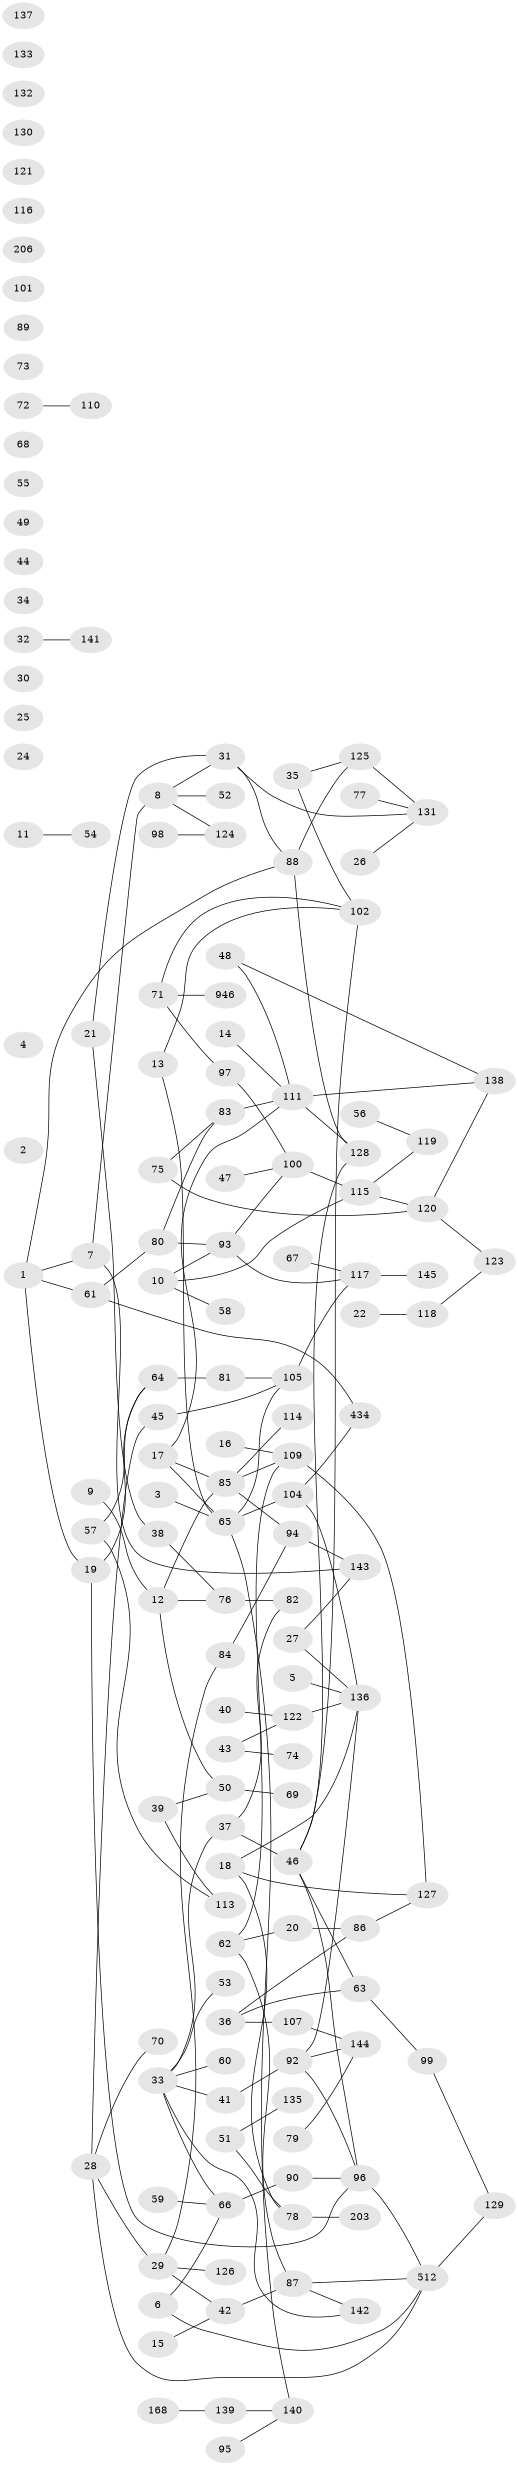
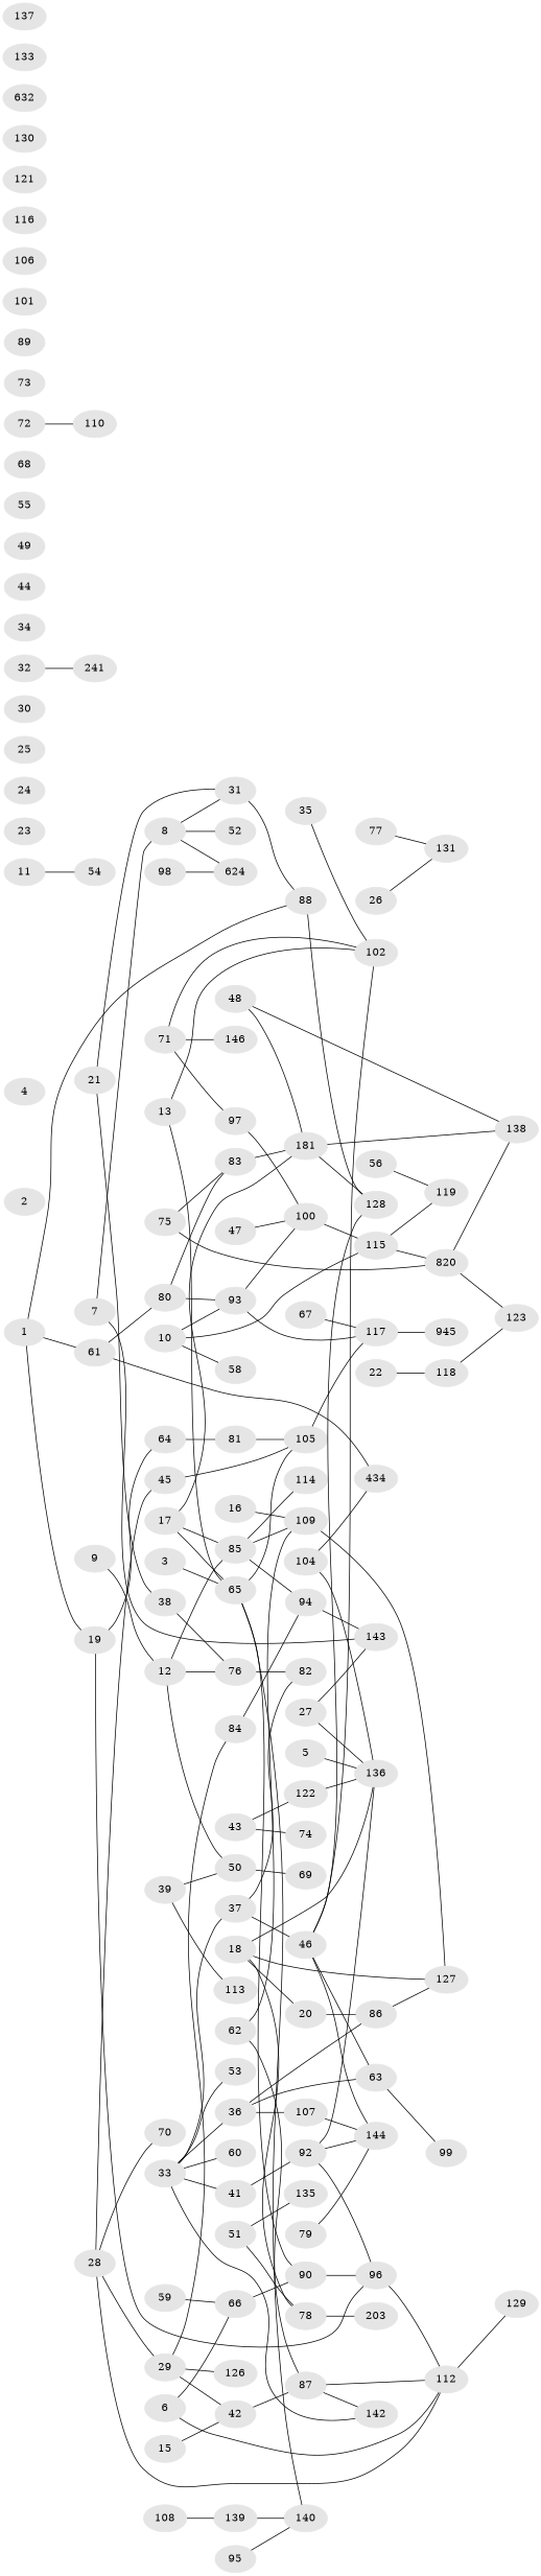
  graph {
    rankdir=LR
    node [color=gray90 style=filled]
    1
    7
    19
    61
    88
    8
    143
    64
    96
    80
    n11 [label=434]
-   125
    128
    2
    3
    65
    105
    104
    140
    4
    5
    136
    6
    66
-   112 [label=512]
+   112
    90
    129
    31
    52
-   124
+   124 [label=624]
    131
    9
    12
    50
    76
    85
    10
    58
    93
    115
    100
    117
    119
-   120
+   120 [label=820]
    11
    54
    69
    82
    109
    94
    114
    13
    102
-   14
-   111
+   111 [label=181]
    138
    15
    42
    87
    16
    127
    17
    18
    20
    78
    86
    n67 [label=203]
    81
    21
    38
    22
    118
    123
+   23
    24
    25
    26
    27
    28
    29
    45
    70
    84
    126
    30
    32
-   141
+   141 [label=241]
    33
    37
    41
    53
    60
    142
    46
    92
    34
    35
    36
    63
    107
    99
    144
    39
    113
-   40
    122
    43
    74
    44
    47
    48
    49
    51
    135
    55
    56
-   57
    59
    83
    62
    67
-   145
+   145 [label=945]
    68
    71
    97
-   146 [label=946]
+   146
    72
    110
    73
    75
    77
    79
    89
    139
    95
    98
    101
-   106 [label=206]
-   108 [label=168]
+   106
+   108
    116
    121
    130
-   132
+   132 [label=632]
    133
    137
-   1 -- 7
    1 -- 19
    1 -- 61
    1 -- 88
    7 -- 8
    7 -- 143
    19 -- 64
    19 -- 96
    61 -- 80
    61 -- n11
-   88 -- 125
    88 -- 128
    8 -- 31
    8 -- 52
    8 -- 124
    64 -- 81
    96 -- 112
    80 -- 93
    80 -- 83
-   125 -- 131
    3 -- 65
    65 -- 105
-   65 -- 104
+   65 -- 90
    65 -- 140
    105 -- 117
    104 -- n11
    104 -- 136
    5 -- 136
    6 -- 66
    6 -- 112
    66 -- 90
    112 -- 129
    90 -- 96
    31 -- 88
-   31 -- 131
    9 -- 12
    12 -- 50
    12 -- 76
    12 -- 85
    50 -- 69
    76 -- 82
    85 -- 109
    85 -- 94
    85 -- 114
    10 -- 58
    10 -- 93
    10 -- 115
    93 -- 100
    93 -- 117
    115 -- 119
    115 -- 120
    100 -- 115
    117 -- 145
    120 -- 138
    120 -- 123
    11 -- 54
    109 -- 127
    94 -- 143
    13 -- 65
    13 -- 102
-   14 -- 111
    111 -- 128
    111 -- 138
    15 -- 42
    42 -- 87
    87 -- 112
    87 -- 142
    16 -- 109
    17 -- 65
    17 -- 85
    17 -- 111
    18 -- 136
    18 -- 127
-   62 -- 20
+   18 -- 20
    18 -- 78
    20 -- 86
    78 -- n67
    86 -- 127
    81 -- 105
    21 -- 31
    21 -- 38
    38 -- 76
    22 -- 118
    118 -- 123
    26 -- 131
    27 -- 143
    27 -- 136
    28 -- 112
    28 -- 29
    28 -- 45
    28 -- 70
    29 -- 42
    29 -- 84
    29 -- 126
    45 -- 105
    84 -- 94
    32 -- 141
-   33 -- 66
+   33 -- 36
    33 -- 37
    33 -- 41
    33 -- 53
    33 -- 60
    33 -- 142
    37 -- 82
    37 -- 46
    41 -- 92
    46 -- 128
    46 -- 102
    46 -- 63
-   46 -- 96
+   46 -- 144
    92 -- 96
    92 -- 136
    92 -- 144
-   35 -- 125
    35 -- 102
    36 -- 86
    36 -- 63
    36 -- 107
    63 -- 99
    107 -- 144
-   99 -- 129
    39 -- 50
    39 -- 113
-   40 -- 122
    122 -- 136
    43 -- 122
    43 -- 74
    47 -- 100
    48 -- 111
    48 -- 138
    51 -- 78
    51 -- 135
    56 -- 119
-   57 -- 64
-   57 -- 113
    59 -- 66
    83 -- 111
    62 -- 109
    62 -- 87
    67 -- 117
    71 -- 102
    71 -- 97
    71 -- 146
    97 -- 100
    72 -- 110
    75 -- 120
    75 -- 83
    77 -- 131
    79 -- 144
    139 -- 140
    95 -- 140
    98 -- 124
    108 -- 139
  }
